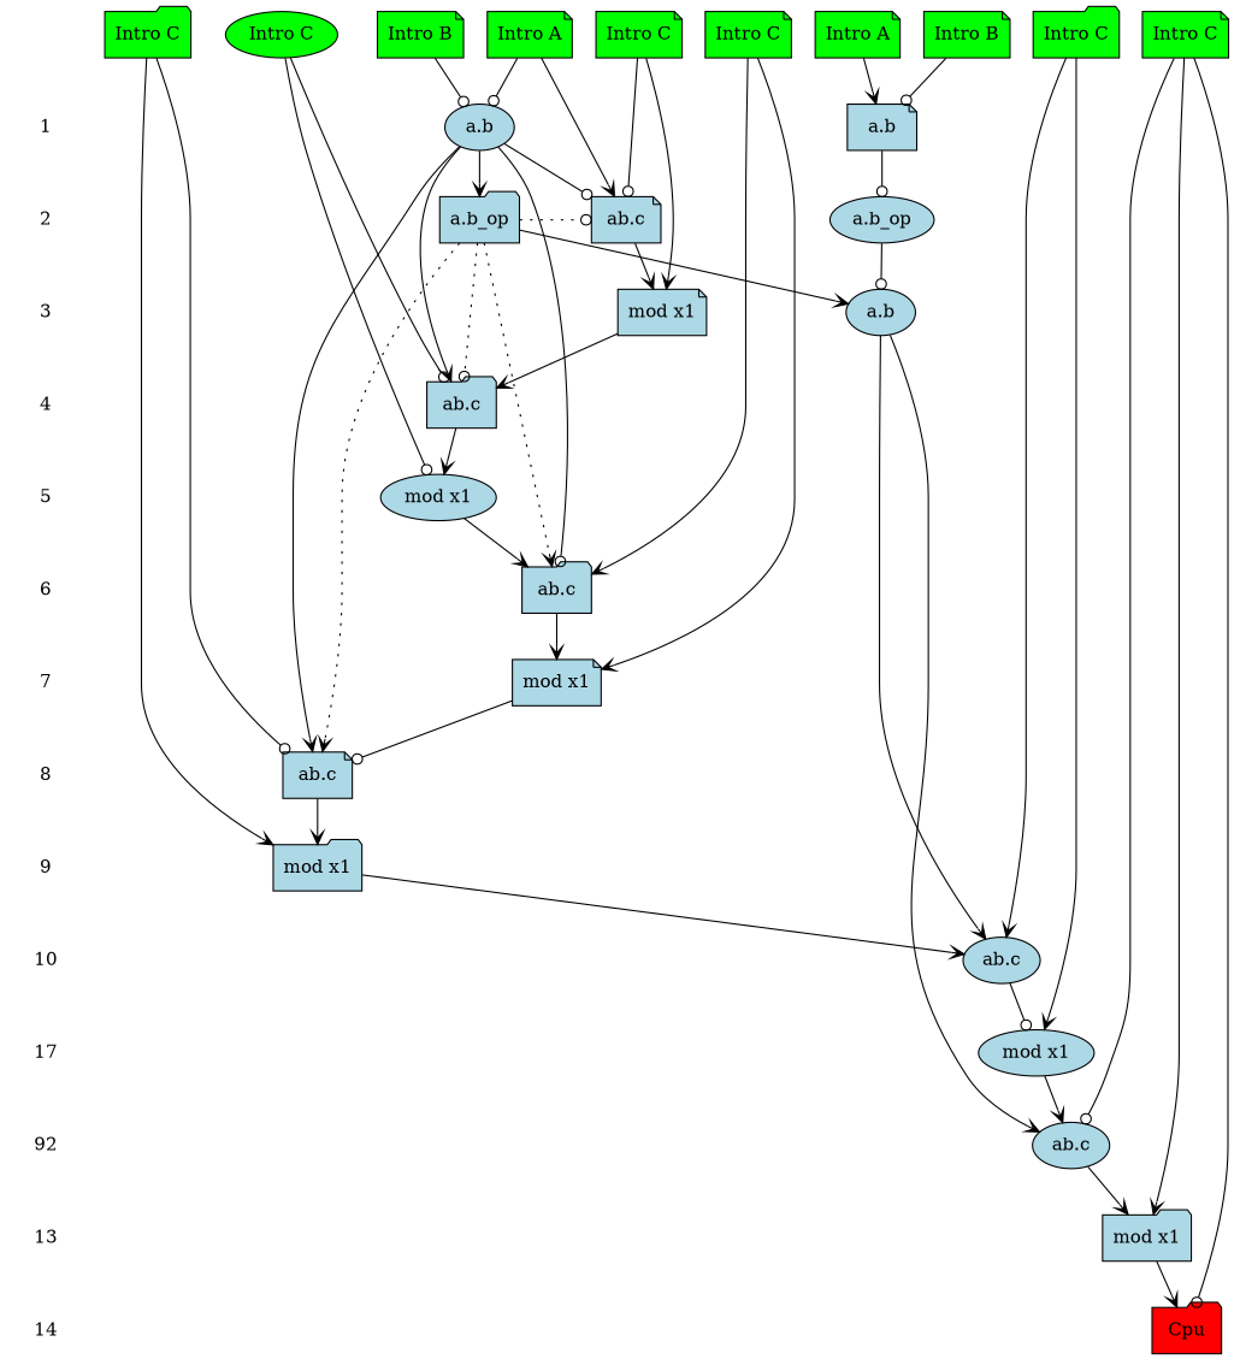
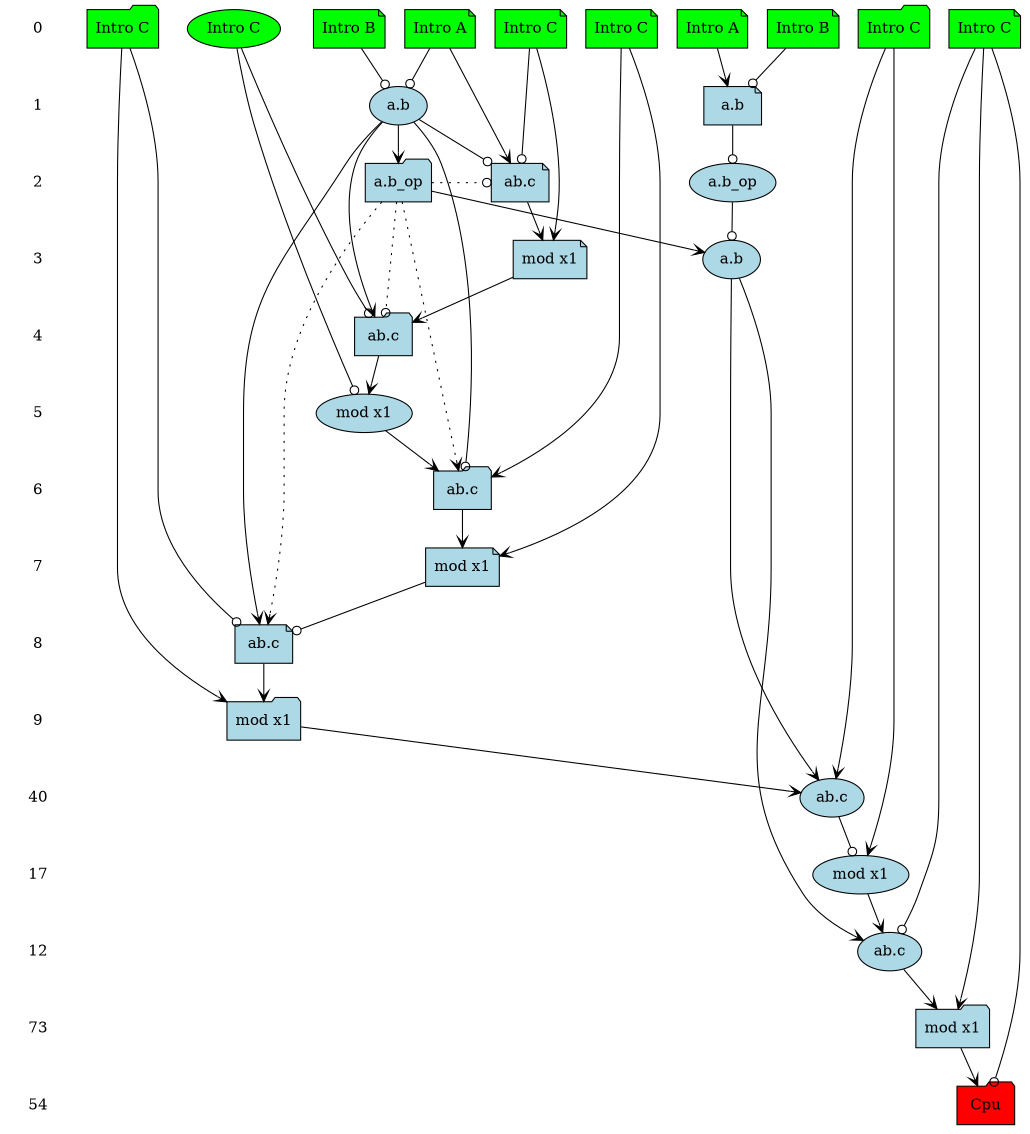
  digraph {
    ranksep=.5
    node [shape=plaintext fillcolor=lightblue style=filled]
    edge [arrowhead=vee]
+   0 [fillcolor="" style=""]
    n2 [fillcolor=green label="Intro B" shape=note]
    n3 [fillcolor=green label="Intro A" shape=note]
    n4 [fillcolor=green label="Intro B" shape=note]
    n5 [fillcolor=green label="Intro A" shape=note]
    n6 [fillcolor=green label="Intro C" shape=note]
    n7 [fillcolor=green label="Intro C" shape=folder]
    n8 [fillcolor=green label="Intro C" shape=folder]
    n9 [fillcolor=green label="Intro C" shape=note]
    n10 [fillcolor=green label="Intro C" shape=note]
    n11 [fillcolor=green label="Intro C" shape=ellipse]
    1 [fillcolor="" style=""]
    n13 [label="a.b" shape=ellipse]
    n14 [label="a.b" shape=note]
    2 [fillcolor="" style=""]
    n16 [label="ab.c" shape=note]
    n17 [label="a.b_op" shape=ellipse]
    n18 [label="a.b_op" shape=folder]
    3 [fillcolor="" style=""]
    n20 [label="mod x1" shape=note]
    n21 [label="a.b" shape=ellipse]
    4 [fillcolor="" style=""]
    n23 [label="ab.c" shape=folder]
    5 [fillcolor="" style=""]
    n25 [label="mod x1" shape=ellipse]
    6 [fillcolor="" style=""]
    n27 [label="ab.c" shape=folder]
    7 [fillcolor="" style=""]
    n29 [label="mod x1" shape=note]
    8 [fillcolor="" style=""]
    n31 [label="ab.c" shape=note]
    9 [fillcolor="" style=""]
    n33 [label="mod x1" shape=folder]
-   10 [fillcolor="" style=""]
+   10 [label=40 fillcolor="" style=""]
    n35 [label="ab.c" shape=ellipse]
    n36 [label=17 fillcolor="" style=""]
    n37 [label="mod x1" shape=ellipse]
-   12 [label=92 fillcolor="" style=""]
+   12 [fillcolor="" style=""]
    n39 [label="ab.c" shape=ellipse]
-   13 [fillcolor="" style=""]
+   13 [label=73 fillcolor="" style=""]
    n41 [label="mod x1" shape=folder]
-   14 [fillcolor="" style=""]
+   14 [label=54 fillcolor="" style=""]
    n43 [fillcolor=red label=Cpu shape=folder]
    subgraph sub_1 {
      rank=same
+     0
      n2
      n3
      n4
      n5
      n6
      n7
      n8
      n9
      n10
      n11
    }
    subgraph sub_2 {
      rank=same
      1
      n13
      n14
    }
    subgraph sub_3 {
      rank=same
      2
      n16
      n17
      n18
    }
    subgraph sub_4 {
      rank=same
      3
      n20
      n21
    }
    subgraph sub_5 {
      rank=same
      4
      n23
    }
    subgraph sub_6 {
      rank=same
      5
      n25
    }
    subgraph sub_7 {
      rank=same
      6
      n27
    }
    subgraph sub_8 {
      rank=same
      7
      n29
    }
    subgraph sub_9 {
      rank=same
      8
      n31
    }
    subgraph sub_10 {
      rank=same
      9
      n33
    }
    subgraph sub_11 {
      rank=same
      10
      n35
    }
    subgraph sub_12 {
      rank=same
      n36
      n37
    }
    subgraph sub_13 {
      rank=same
      12
      n39
    }
    subgraph sub_14 {
      rank=same
      13
      n41
    }
    subgraph sub_15 {
      rank=same
      14
      n43
    }
+   0 -> 1 [style=invis arrowhead=""]
    n2 -> n13 [arrowhead=odot]
    n3 -> n13 [arrowhead=odot]
    n3 -> n16
    n4 -> n14 [arrowhead=odot]
    n5 -> n14
    n6 -> n27
    n6 -> n29
    n7 -> n35
    n7 -> n37
    n8 -> n31 [arrowhead=odot]
    n8 -> n33
    n9 -> n16 [arrowhead=odot]
    n9 -> n20
    n10 -> n39 [arrowhead=odot]
    n10 -> n41
    n10 -> n43 [arrowhead=odot]
    n11 -> n23 [arrowhead=odot]
    n11 -> n25 [arrowhead=odot]
    1 -> 2 [style=invis arrowhead=""]
    n13 -> n16 [arrowhead=odot]
    n13 -> n18
    n13 -> n23
    n13 -> n27 [arrowhead=odot]
    n13 -> n31
    n14 -> n17 [arrowhead=odot]
    2 -> 3 [style=invis arrowhead=""]
    n16 -> n20
    n17 -> n21 [arrowhead=odot]
    n18 -> n16 [arrowhead=odot style=dotted]
    n18 -> n21
    n18 -> n23 [arrowhead=odot style=dotted]
    n18 -> n27 [style=dotted]
    n18 -> n31 [style=dotted]
    3 -> 4 [style=invis arrowhead=""]
    n20 -> n23
    n21 -> n35
    n21 -> n39
    4 -> 5 [style=invis arrowhead=""]
    n23 -> n25
    5 -> 6 [style=invis arrowhead=""]
    n25 -> n27
    6 -> 7 [style=invis arrowhead=""]
    n27 -> n29
    7 -> 8 [style=invis arrowhead=""]
    n29 -> n31 [arrowhead=odot]
    8 -> 9 [style=invis arrowhead=""]
    n31 -> n33
    9 -> 10 [style=invis arrowhead=""]
    n33 -> n35
    10 -> n36 [style=invis arrowhead=""]
    n35 -> n37 [arrowhead=odot]
    n36 -> 12 [style=invis arrowhead=""]
    n37 -> n39
    12 -> 13 [style=invis arrowhead=""]
    n39 -> n41
    13 -> 14 [style=invis arrowhead=""]
    n41 -> n43
  }
